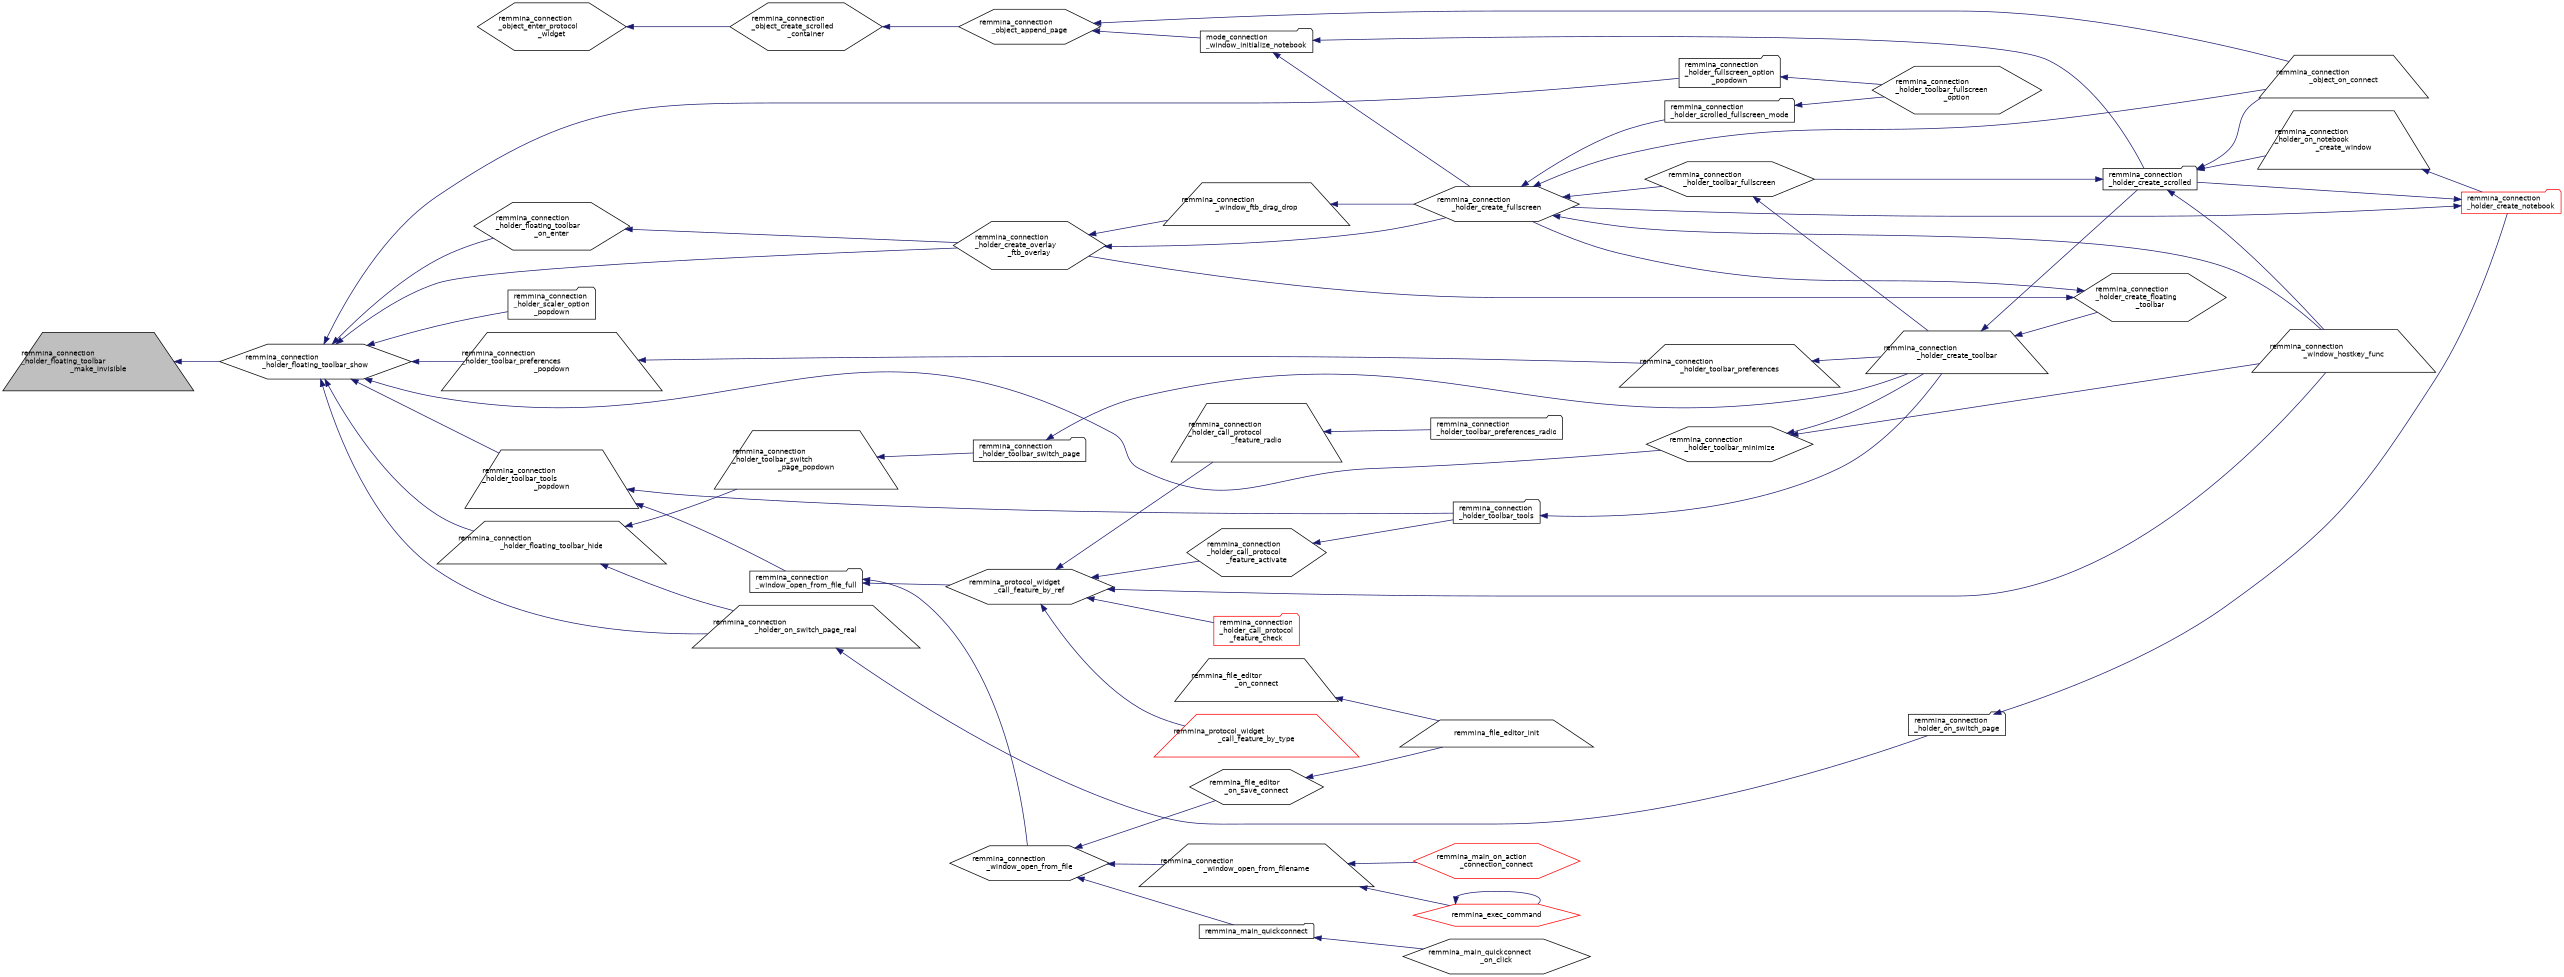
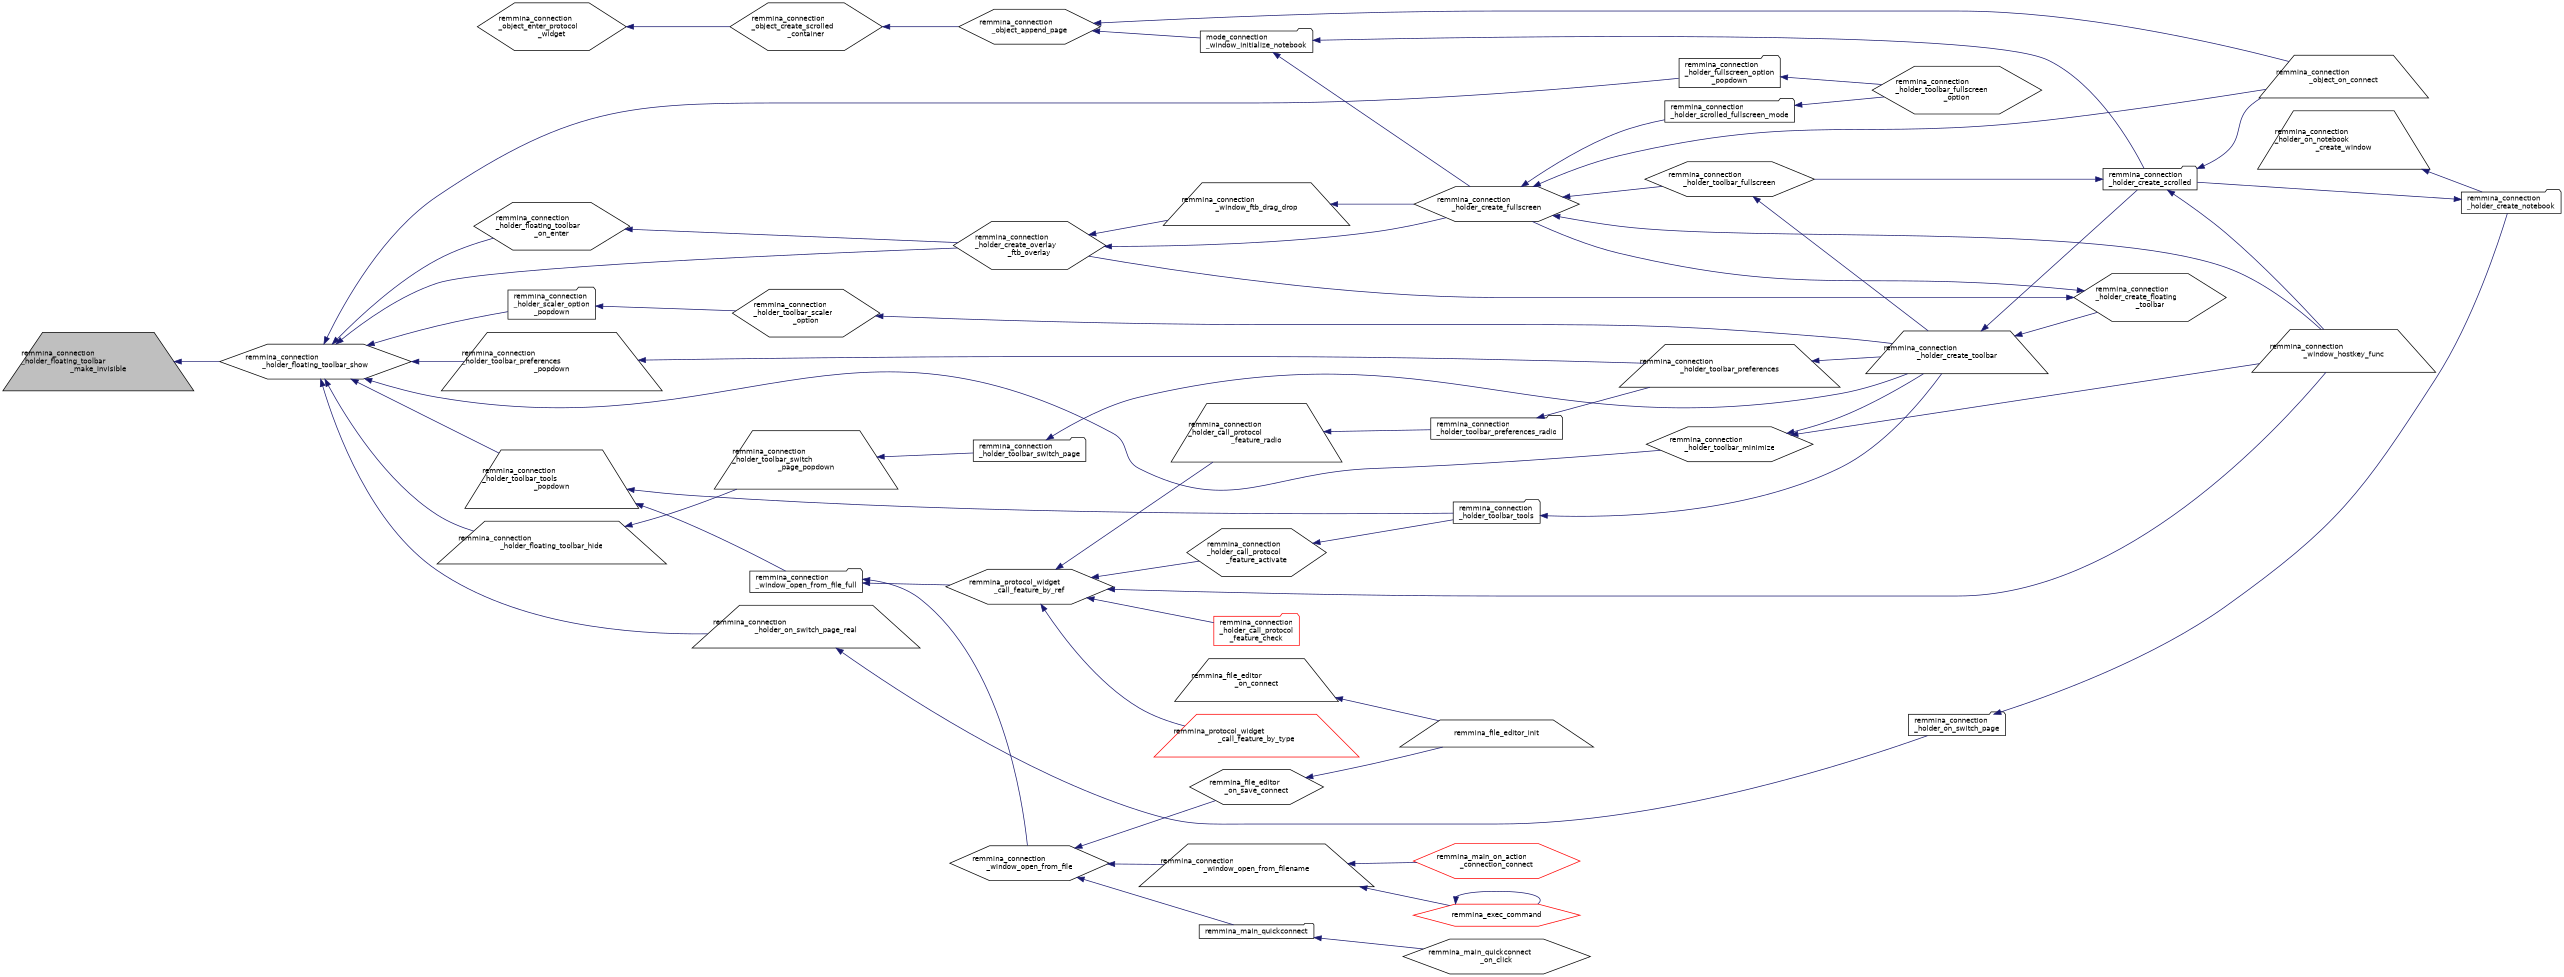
  digraph {
    rankdir=LR
    node [color=black fillcolor=white fontname=Helvetica fontsize=10 shape=hexagon style=filled]
    edge [color=midnightblue dir=back fontname=Helvetica fontsize=10 labelfontname=Helvetica labelfontsize=10 style=solid]
    n1 [fillcolor=grey75 fontcolor=black height=0.2 label="remmina_connection\l_holder_floating_toolbar\l_make_invisible" shape=trapezium width=0.4]
    n2 [height=0.2 label="remmina_connection\l_holder_floating_toolbar_show" width=0.4]
    n3 [height=0.2 label="remmina_connection\l_holder_fullscreen_option\l_popdown" shape=folder width=0.4]
    n4 [height=0.2 label="remmina_connection\l_holder_create_overlay\l_ftb_overlay" width=0.4]
    n5 [height=0.2 label="remmina_connection\l_holder_scaler_option\l_popdown" shape=folder width=0.4]
    n6 [height=0.2 label="remmina_connection\l_holder_toolbar_preferences\l_popdown" shape=trapezium width=0.4]
    n7 [height=0.2 label="remmina_connection\l_holder_toolbar_tools\l_popdown" shape=trapezium width=0.4]
    n8 [height=0.2 label="remmina_connection\l_holder_toolbar_minimize" width=0.4]
    n9 [height=0.2 label="remmina_connection\l_holder_floating_toolbar\l_on_enter" width=0.4]
    n10 [height=0.2 label="remmina_connection\l_holder_floating_toolbar_hide" shape=trapezium width=0.4]
    n11 [height=0.2 label="remmina_connection\l_holder_on_switch_page_real" shape=trapezium width=0.4]
    n12 [height=0.2 label="remmina_connection\l_holder_toolbar_fullscreen\l_option" width=0.4]
    n13 [height=0.2 label="remmina_connection\l_holder_create_fullscreen" width=0.4]
    n14 [height=0.2 label="remmina_connection\l_window_ftb_drag_drop" shape=trapezium width=0.4]
+   n15 [height=0.2 label="remmina_connection\l_holder_toolbar_scaler\l_option" width=0.4]
    n16 [height=0.2 label="remmina_connection\l_holder_toolbar_switch\l_page_popdown" shape=trapezium width=0.4]
    n17 [height=0.2 label="remmina_connection\l_holder_toolbar_switch_page" shape=folder width=0.4]
    n18 [height=0.2 label="remmina_connection\l_holder_toolbar_preferences" shape=trapezium width=0.4]
    n19 [height=0.2 label="remmina_connection\l_window_open_from_file_full" shape=folder width=0.4]
    n20 [height=0.2 label="remmina_connection\l_holder_toolbar_tools" shape=folder width=0.4]
    n21 [height=0.2 label="remmina_connection\l_holder_create_toolbar" shape=trapezium width=0.4]
    n22 [height=0.2 label="remmina_connection\l_window_hostkey_func" shape=trapezium width=0.4]
    n23 [height=0.2 label="remmina_connection\l_object_enter_protocol\l_widget" width=0.4]
    n24 [height=0.2 label="remmina_connection\l_object_create_scrolled\l_container" width=0.4]
    n25 [height=0.2 label="remmina_connection\l_holder_on_switch_page" shape=folder width=0.4]
    n26 [height=0.2 label="remmina_connection\l_holder_create_floating\l_toolbar" width=0.4]
    n27 [height=0.2 label="remmina_connection\l_holder_create_scrolled" shape=folder width=0.4]
    n28 [height=0.2 label="remmina_connection\l_holder_toolbar_fullscreen" width=0.4]
    n29 [height=0.2 label="remmina_connection\l_object_on_connect" shape=trapezium width=0.4]
    n30 [height=0.2 label="remmina_connection\l_holder_on_notebook\l_create_window" shape=trapezium width=0.4]
    n31 [height=0.2 label="remmina_connection\l_holder_scrolled_fullscreen_mode" shape=folder width=0.4]
    n32 [height=0.2 label="remmina_connection\l_window_open_from_file" width=0.4]
    n33 [height=0.2 label="remmina_protocol_widget\l_call_feature_by_ref" width=0.4]
    n34 [height=0.2 label="remmina_connection\l_window_open_from_filename" shape=trapezium width=0.4]
    n35 [height=0.2 label="remmina_file_editor\l_on_save_connect" width=0.4]
    n36 [height=0.2 label=remmina_main_quickconnect shape=folder width=0.4]
    n37 [height=0.2 label="remmina_connection\l_holder_call_protocol\l_feature_radio" shape=trapezium width=0.4]
    n38 [color=red height=0.2 label="remmina_connection\l_holder_call_protocol\l_feature_check" shape=folder width=0.4]
    n39 [height=0.2 label="remmina_connection\l_holder_call_protocol\l_feature_activate" width=0.4]
    n40 [color=red height=0.2 label="remmina_protocol_widget\l_call_feature_by_type" shape=trapezium width=0.4]
    n41 [color=red height=0.2 label=remmina_exec_command width=0.4]
    n42 [color=red height=0.2 label="remmina_main_on_action\l_connection_connect" width=0.4]
    n43 [height=0.2 label="remmina_file_editor\l_on_connect" shape=trapezium width=0.4]
    n44 [height=0.2 label=remmina_file_editor_init shape=trapezium width=0.4]
    n45 [height=0.2 label="remmina_main_quickconnect\l_on_click" width=0.4]
    n46 [height=0.2 label="remmina_connection\l_holder_toolbar_preferences_radio" shape=folder width=0.4]
-   n47 [color=red height=0.2 label="remmina_connection\l_holder_create_notebook" shape=folder width=0.4]
+   n47 [height=0.2 label="remmina_connection\l_holder_create_notebook" shape=folder width=0.4]
    n48 [height=0.2 label="remmina_connection\l_object_append_page" width=0.4]
    n49 [height=0.2 label="mode_connection\l_window_initialize_notebook" shape=folder width=0.4]
    n1 -> n2
    n2 -> n3
    n2 -> n4
    n2 -> n5
    n2 -> n6
    n2 -> n7
    n2 -> n8
    n2 -> n9
    n2 -> n10
    n2 -> n11
    n3 -> n12
    n4 -> n13
    n4 -> n14
+   n5 -> n15
    n6 -> n18
    n7 -> n19
    n7 -> n20
    n8 -> n21
    n8 -> n22
    n9 -> n4
-   n10 -> n11
    n10 -> n16
    n11 -> n25
    n13 -> n22
    n13 -> n28
    n13 -> n29
    n13 -> n31
    n14 -> n13
+   n15 -> n21
    n16 -> n17
    n17 -> n21
    n18 -> n21
    n19 -> n32
    n19 -> n33
    n20 -> n21
    n21 -> n26
    n21 -> n27
    n23 -> n24
    n24 -> n48
    n25 -> n47
    n26 -> n4
    n26 -> n13
    n27 -> n22
    n27 -> n28
    n27 -> n29
-   n27 -> n30
    n28 -> n21
    n30 -> n47
    n31 -> n12
    n32 -> n34
    n32 -> n35
    n32 -> n36
    n33 -> n22
    n33 -> n37
    n33 -> n38
    n33 -> n39
    n33 -> n40
    n34 -> n41
    n34 -> n42
    n35 -> n44
    n36 -> n45
    n37 -> n46
    n39 -> n20
    n41 -> n41
    n43 -> n44
-   n47 -> n13
+   n46 -> n18
    n47 -> n27
    n48 -> n29
    n48 -> n49
    n49 -> n13
    n49 -> n27
  }
